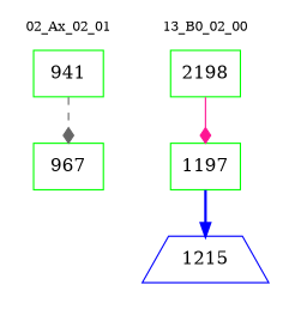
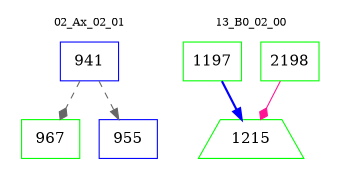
  digraph {
    node [color=green shape=box]
    edge [arrowhead=diamond color=gray40 style=dashed]
    n1 [label=967]
-   n2 [label=941]
+   n2 [color=blue label=941]
+   n3 [color=blue label=955]
    n4 [label=2198]
    n5 [label=1197]
-   n6 [color=blue label=1215 shape=trapezium]
+   n6 [label=1215 shape=trapezium]
    subgraph cluster_1 {
      color=white
      fontsize=10
      label="02_Ax_02_01"
      n1
      n2
+     n3
    }
    subgraph cluster_2 {
      color=white
      fontsize=10
      label="13_B0_02_00"
      n4
      n5
      n6
    }
    n2 -> n1
-   n4 -> n5 [color=deeppink style=solid]
+   n2 -> n3 [arrowhead=normal]
+   n4 -> n6 [color=deeppink style=solid]
    n5 -> n6 [arrowhead=normal color=blue style=bold]
  }
